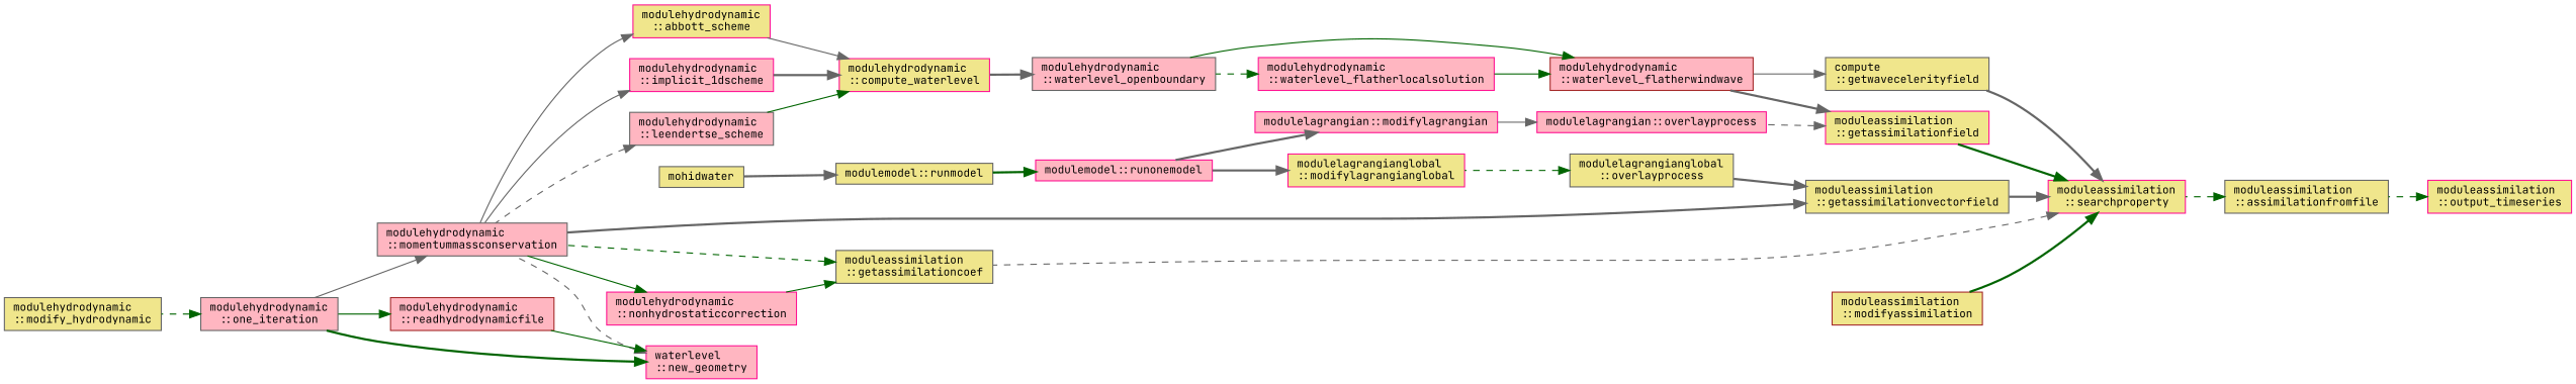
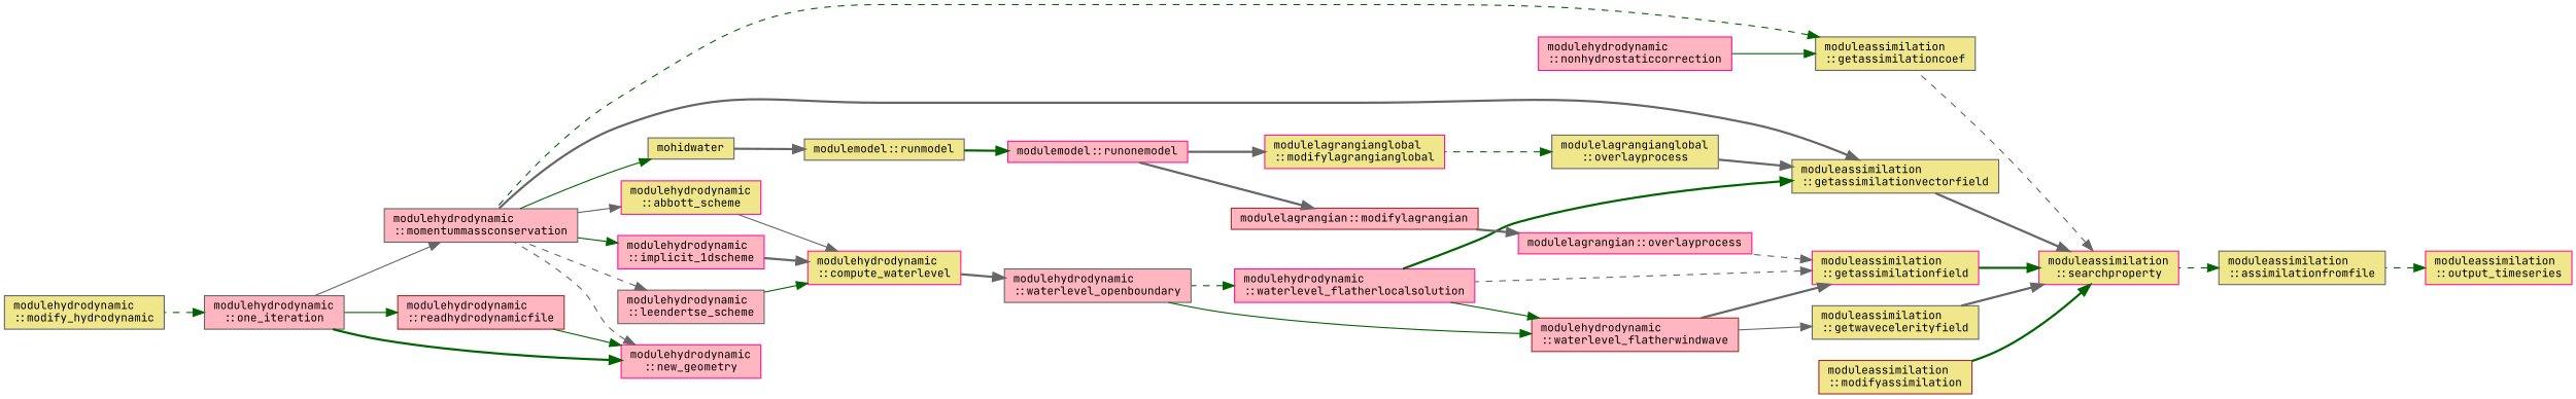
  digraph {
    fontname="JetBrains Mono"
    rankdir=RL
    node [color=deeppink fillcolor=khaki fontname="JetBrains Mono" fontsize=10 shape=record style=filled]
    edge [color=gray40 dir=back fontname="JetBrains Mono" fontsize=10 labelfontname=Helvetica labelfontsize=10 style=bold]
    n1 [fontcolor=black height=0.2 label="moduleassimilation\l::output_timeseries" width=0.4]
    n2 [color=gray40 height=0.2 label="moduleassimilation\l::assimilationfromfile" width=0.4]
    n3 [height=0.2 label="moduleassimilation\l::searchproperty" width=0.4]
    n4 [color=gray40 height=0.2 label="moduleassimilation\l::getassimilationcoef" width=0.4]
    n5 [height=0.2 label="moduleassimilation\l::getassimilationfield" width=0.4]
    n6 [color=gray40 height=0.2 label="moduleassimilation\l::getassimilationvectorfield" width=0.4]
-   n7 [color=gray40 height=0.2 label="compute\l::getwavecelerityfield" width=0.4]
+   n7 [color=gray40 height=0.2 label="moduleassimilation\l::getwavecelerityfield" width=0.4]
    n8 [color=brown height=0.2 label="moduleassimilation\l::modifyassimilation" width=0.4]
    n9 [color=gray40 fillcolor=lightpink height=0.2 label="modulehydrodynamic\l::momentummassconservation" width=0.4]
    n10 [fillcolor=lightpink height=0.2 label="modulehydrodynamic\l::nonhydrostaticcorrection" width=0.4]
    n11 [fillcolor=lightpink height=0.2 label="modulelagrangian::overlayprocess" width=0.4]
    n12 [fillcolor=lightpink height=0.2 label="modulehydrodynamic\l::waterlevel_flatherlocalsolution" width=0.4]
    n13 [color=brown fillcolor=lightpink height=0.2 label="modulehydrodynamic\l::waterlevel_flatherwindwave" width=0.4]
    n14 [color=gray40 height=0.2 label="modulelagrangianglobal\l::overlayprocess" width=0.4]
    n15 [color=gray40 fillcolor=lightpink height=0.2 label="modulehydrodynamic\l::one_iteration" width=0.4]
-   n16 [fillcolor=lightpink height=0.2 label="waterlevel\l::new_geometry" width=0.4]
+   n16 [fillcolor=lightpink height=0.2 label="modulehydrodynamic\l::new_geometry" width=0.4]
    n17 [color=brown fillcolor=lightpink height=0.2 label="modulehydrodynamic\l::readhydrodynamicfile" width=0.4]
    n18 [color=gray40 height=0.2 label="modulehydrodynamic\l::modify_hydrodynamic" width=0.4]
-   n19 [fillcolor=lightpink height=0.2 label="modulelagrangian::modifylagrangian" width=0.4]
+   n19 [color=brown fillcolor=lightpink height=0.2 label="modulelagrangian::modifylagrangian" width=0.4]
    n20 [color=gray40 fillcolor=lightpink height=0.2 label="modulehydrodynamic\l::waterlevel_openboundary" width=0.4]
    n21 [fillcolor=lightpink height=0.2 label="modulemodel::runonemodel" width=0.4]
    n22 [color=gray40 height=0.2 label="modulemodel::runmodel" width=0.4]
    n23 [color=gray40 height=0.2 label=mohidwater width=0.4]
    n24 [height=0.2 label="modulehydrodynamic\l::compute_waterlevel" width=0.4]
    n25 [height=0.2 label="modulehydrodynamic\l::abbott_scheme" width=0.4]
    n26 [fillcolor=lightpink height=0.2 label="modulehydrodynamic\l::implicit_1dscheme" width=0.4]
    n27 [color=gray40 fillcolor=lightpink height=0.2 label="modulehydrodynamic\l::leendertse_scheme" width=0.4]
    n28 [height=0.2 label="modulelagrangianglobal\l::modifylagrangianglobal" width=0.4]
    n1 -> n2 [color=darkgreen style=dashed]
    n2 -> n3 [color=darkgreen style=dashed]
    n3 -> n4 [style=dashed]
    n3 -> n5 [color=darkgreen]
    n3 -> n6
    n3 -> n7
    n3 -> n8 [color=darkgreen]
    n4 -> n9 [color=darkgreen style=dashed]
    n4 -> n10 [color=darkgreen style=solid]
    n5 -> n11 [style=dashed]
+   n5 -> n12 [style=dashed]
    n5 -> n13
    n6 -> n9
+   n6 -> n12 [color=darkgreen]
    n6 -> n14
    n7 -> n13 [style=solid]
    n9 -> n15 [style=solid]
-   n10 -> n9 [color=darkgreen style=solid]
-   n11 -> n19 [style=solid]
+   n23 -> n9 [color=darkgreen style=solid]
+   n11 -> n19
    n12 -> n20 [color=darkgreen style=dashed]
    n13 -> n12 [color=darkgreen style=solid]
    n13 -> n20 [color=darkgreen style=solid]
    n14 -> n28 [color=darkgreen style=dashed]
    n15 -> n18 [color=darkgreen style=dashed]
    n16 -> n9 [style=dashed]
    n16 -> n15 [color=darkgreen]
    n16 -> n17 [color=darkgreen style=solid]
    n17 -> n15 [color=darkgreen style=solid]
    n19 -> n21
    n20 -> n24
    n21 -> n22 [color=darkgreen]
    n22 -> n23
    n24 -> n25 [style=solid]
    n24 -> n26
    n24 -> n27 [color=darkgreen style=solid]
    n25 -> n9 [style=solid]
-   n26 -> n9 [style=solid]
+   n26 -> n9 [color=darkgreen style=solid]
    n27 -> n9 [style=dashed]
    n28 -> n21
  }
